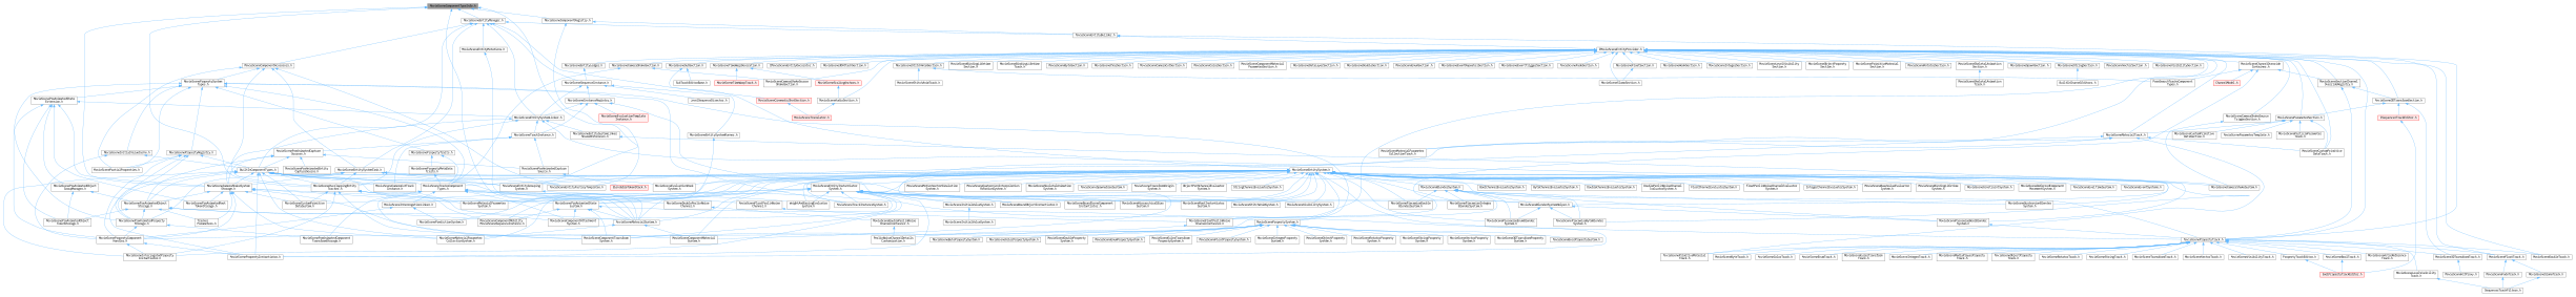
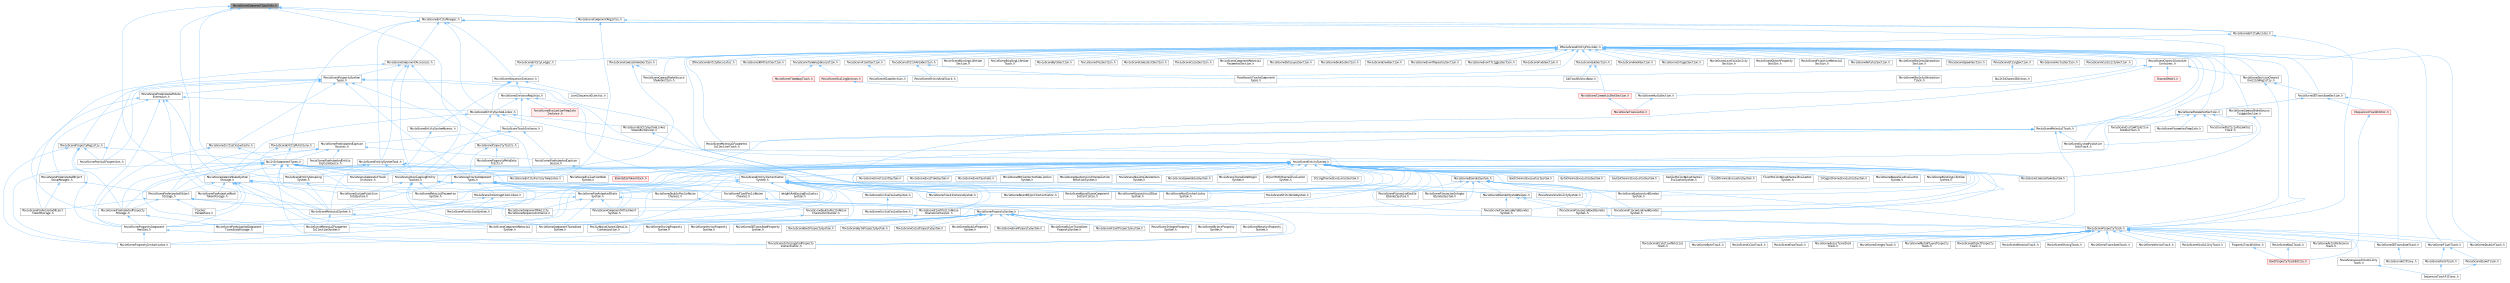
  digraph {
    fontname="IBM Plex Mono"
    node [color=grey40 fillcolor=white fontname="IBM Plex Mono" fontsize=10 shape=box style=filled]
    edge [color=steelblue1 dir=back fontname="IBM Plex Mono" fontsize=10 labelfontname=Helvetica labelfontsize=10 style=solid]
    n1 [color=gray40 fillcolor=grey60 fontcolor=black height=0.2 label="MovieSceneComponentTypeInfo.h" width=0.4]
    n2 [height=0.2 label="MovieSceneComponentRegistry.h" width=0.4]
    n3 [height=0.2 label="MovieSceneMaterialSystem.h" width=0.4]
    n4 [height=0.2 label="MovieSceneOverlappingEntity\lTracker.h" width=0.4]
    n5 [height=0.2 label="MovieSceneCameraShakeSystem\lStorage.h" width=0.4]
    n6 [height=0.2 label="MovieSceneEntityGrouping\lSystem.h" width=0.4]
    n7 [height=0.2 label="MovieSceneEntityManager.h" width=0.4]
    n8 [height=0.2 label="MovieSceneEntityBuilder.h" width=0.4]
    n9 [height=0.2 label="MovieSceneEntityFactoryTemplates.h" width=0.4]
    n10 [height=0.2 label="MovieSceneComponentMaterial\lSystem.h" width=0.4]
    n11 [height=0.2 label="MovieSceneMaterialParameter\lCollectionSystem.h" width=0.4]
    n12 [height=0.2 label="MovieSceneComponentAttachment\lSystem.h" width=0.4]
    n13 [height=0.2 label="MovieSceneComponentTransform\lSystem.h" width=0.4]
    n14 [height=0.2 label="MovieSceneInterrogatedProperty\lInstantiator.h" width=0.4]
    n15 [height=0.2 label="MovieSceneComponentMobility\lMovieSceneSequenceInstance.h" width=0.4]
    n16 [height=0.2 label="MovieSceneCustomPrimitive\lDataSystem.h" width=0.4]
    n17 [height=0.2 label="MovieSceneMaterialParameter\lSystem.h" width=0.4]
    n18 [height=0.2 label="MovieScenePropertyComponent\lHandler.h" width=0.4]
    n19 [height=0.2 label="Tracker\lParameters.h" width=0.4]
    n20 [height=0.2 label="MovieScenePreAnimatedObject\lStorage.h" width=0.4]
    n21 [height=0.2 label="MovieScenePreAnimatedRoot\lTokenStorage.h" width=0.4]
    n22 [height=0.2 label="MovieScenePreAnimatedState\lSystem.h" width=0.4]
    n23 [height=0.2 label="MovieSceneSequenceInstance.h" width=0.4]
    n24 [height=0.2 label="MovieSceneEntitySystemLinker.h" width=0.4]
    n25 [height=0.2 label="BuiltInComponentTypes.h" width=0.4]
    n26 [height=0.2 label="MovieSceneComponentAccessors.h" width=0.4]
    n27 [height=0.2 label="MovieSceneEntitySystemTask.h" width=0.4]
    n28 [height=0.2 label="MovieSceneEntityMutations.h" width=0.4]
    n29 [height=0.2 label="MovieSceneEntitySystem.h" width=0.4]
    n30 [height=0.2 label="IMovieSceneEntityProvider.h" width=0.4]
    n31 [height=0.2 label="MovieScenePropertyTrack.h" width=0.4]
    n32 [height=0.2 label="IMovieSceneEntityDecorator.h" width=0.4]
    n33 [height=0.2 label="MovieScene3DAttachSection.h" width=0.4]
    n34 [height=0.2 label="MovieScene3DTransformSection.h" width=0.4]
    n35 [height=0.2 label="MovieSceneParameterSection.h" width=0.4]
    n36 [height=0.2 label="MovieSceneCustomPrimitive\lDataTrack.h" width=0.4]
    n37 [height=0.2 label="MovieSceneMaterialTrack.h" width=0.4]
    n38 [height=0.2 label="MovieSceneMaterialParameter\lCollectionTrack.h" width=0.4]
    n39 [height=0.2 label="MovieSceneFloatPerlinNoise\lChannelContainer.h" width=0.4]
    n40 [height=0.2 label="MovieSceneDoubleTrack.h" width=0.4]
    n41 [height=0.2 label="MovieSceneFloatTrack.h" width=0.4]
    n42 [height=0.2 label="MovieSceneAudioSection.h" width=0.4]
    n43 [height=0.2 label="MovieSceneBindingLifetime\lSection.h" width=0.4]
    n44 [height=0.2 label="MovieSceneBindingLifetime\lTrack.h" width=0.4]
    n45 [height=0.2 label="MovieSceneByteSection.h" width=0.4]
    n46 [height=0.2 label="MovieSceneCVarSection.h" width=0.4]
    n47 [height=0.2 label="MovieSceneCameraCutSection.h" width=0.4]
    n48 [height=0.2 label="MovieSceneCameraShakeSection.h" width=0.4]
    n49 [height=0.2 label="MovieSceneCameraShakeSource\lShakeSection.h" width=0.4]
    n50 [height=0.2 label="MovieSceneCameraShakeSource\lTriggerSection.h" width=0.4]
    n51 [height=0.2 label="MovieSceneChannelOverride\lContainer.h" width=0.4]
    n52 [height=0.2 label="MovieSceneSectionChannel\lOverrideRegistry.h" width=0.4]
    n53 [height=0.2 label="MovieSceneColorSection.h" width=0.4]
    n54 [height=0.2 label="MovieSceneComponentMaterial\lParameterSection.h" width=0.4]
    n55 [height=0.2 label="MovieSceneDataLayerSection.h" width=0.4]
    n56 [height=0.2 label="MovieSceneDoubleSection.h" width=0.4]
    n57 [height=0.2 label="MovieSceneEntityLedger.h" width=0.4]
    n58 [height=0.2 label="MovieSceneEnumSection.h" width=0.4]
    n59 [height=0.2 label="MovieSceneEventRepeaterSection.h" width=0.4]
    n60 [height=0.2 label="MovieSceneEventTriggerSection.h" width=0.4]
    n61 [height=0.2 label="MovieSceneFadeSection.h" width=0.4]
    n62 [height=0.2 label="MovieSceneFloatSection.h" width=0.4]
    n63 [height=0.2 label="MovieSceneSlomoSection.h" width=0.4]
    n64 [height=0.2 label="MovieSceneHookSection.h" width=0.4]
    n65 [height=0.2 label="MovieSceneIntegerSection.h" width=0.4]
    n66 [height=0.2 label="MovieSceneLevelVisibility\lSection.h" width=0.4]
    n67 [height=0.2 label="MovieSceneObjectProperty\lSection.h" width=0.4]
    n68 [height=0.2 label="MovieScenePrimitiveMaterial\lSection.h" width=0.4]
    n69 [height=0.2 label="MovieSceneRotatorSection.h" width=0.4]
    n70 [height=0.2 label="MovieSceneSkeletalAnimation\lSection.h" width=0.4]
    n71 [height=0.2 label="MovieSceneSpawnSection.h" width=0.4]
    n72 [height=0.2 label="MovieSceneStitchAnimSection.h" width=0.4]
    n73 [height=0.2 label="MovieSceneStringSection.h" width=0.4]
    n74 [height=0.2 label="MovieSceneSubSection.h" width=0.4]
    n75 [height=0.2 label="MovieSceneTimeWarpDecoration.h" width=0.4]
    n76 [height=0.2 label="MovieSceneVectorSection.h" width=0.4]
    n77 [height=0.2 label="MovieSceneVisibilitySection.h" width=0.4]
    n78 [height=0.2 label="MovieScene3DTransformTrack.h" width=0.4]
    n79 [height=0.2 label="MovieScenePrimitiveMaterial\lTrack.h" width=0.4]
    n80 [height=0.2 label="MovieSceneActorReference\lTrack.h" width=0.4]
    n81 [height=0.2 label="MovieSceneBoolTrack.h" width=0.4]
    n82 [height=0.2 label="MovieSceneByteTrack.h" width=0.4]
    n83 [height=0.2 label="MovieSceneColorTrack.h" width=0.4]
    n84 [height=0.2 label="MovieSceneEnumTrack.h" width=0.4]
    n85 [height=0.2 label="MovieSceneEulerTransform\lTrack.h" width=0.4]
    n86 [height=0.2 label="MovieSceneIntegerTrack.h" width=0.4]
    n87 [height=0.2 label="MovieSceneLevelVisibility\lTrack.h" width=0.4]
    n88 [height=0.2 label="MovieSceneMediaPlayerProperty\lTrack.h" width=0.4]
    n89 [height=0.2 label="MovieSceneObjectProperty\lTrack.h" width=0.4]
    n90 [height=0.2 label="MovieSceneRotatorTrack.h" width=0.4]
    n91 [height=0.2 label="MovieSceneStringTrack.h" width=0.4]
    n92 [height=0.2 label="MovieSceneTransformTrack.h" width=0.4]
    n93 [height=0.2 label="MovieSceneVectorTrack.h" width=0.4]
    n94 [height=0.2 label="MovieSceneVisibilityTrack.h" width=0.4]
    n95 [height=0.2 label="PropertyTrackEditor.h" width=0.4]
    n96 [color=red fillcolor="#FFF0F0" height=0.2 label="ISequencerTrackEditor.h" width=0.4]
    n97 [height=0.2 label="MovieSceneCustomPrimitive\lDataSection.h" width=0.4]
    n98 [height=0.2 label="MovieSceneParameterTemplate.h" width=0.4]
    n99 [height=0.2 label="MovieSceneParticleParameter\lTrack.h" width=0.4]
    n100 [height=0.2 label="MovieSceneTracksComponent\lTypes.h" width=0.4]
    n101 [height=0.2 label="PerlinNoiseChannelDetails\lCustomization.h" width=0.4]
    n102 [height=0.2 label="MovieSceneFadeTrack.h" width=0.4]
    n103 [height=0.2 label="MovieSceneSlomoTrack.h" width=0.4]
    n104 [color=red fillcolor="#FFF0F0" height=0.2 label="MovieSceneTranslator.h" width=0.4]
    n105 [height=0.2 label="MovieSceneCameraShakeSystem.h" width=0.4]
    n106 [color=red fillcolor="#FFF0F0" height=0.2 label="ChannelModel.h" width=0.4]
    n107 [height=0.2 label="PoseSearchTracksComponent\lTypes.h" width=0.4]
    n108 [height=0.2 label="MovieSceneSkeletalAnimation\lTrack.h" width=0.4]
    n109 [height=0.2 label="MovieSceneStitchAnimTrack.h" width=0.4]
    n110 [height=0.2 label="BuiltInChannelEditors.h" width=0.4]
    n111 [color=red fillcolor="#FFF0F0" height=0.2 label="MovieSceneCinematicShotSection.h" width=0.4]
    n112 [height=0.2 label="SubTrackEditorBase.h" width=0.4]
    n113 [color=red fillcolor="#FFF0F0" height=0.2 label="MovieSceneScalingAnchors.h" width=0.4]
    n114 [color=red fillcolor="#FFF0F0" height=0.2 label="MovieSceneTimeWarpTrack.h" width=0.4]
    n115 [color=red fillcolor="#FFF0F0" height=0.2 label="BoolPropertyTrackEditor.h" width=0.4]
    n116 [height=0.2 label="MovieSceneHitProxy.h" width=0.4]
    n117 [height=0.2 label="MovieSceneDoublePerlinNoise\lChannel.h" width=0.4]
    n118 [height=0.2 label="MovieSceneFloatPerlinNoise\lChannel.h" width=0.4]
    n119 [height=0.2 label="MovieSceneInterrogationLinker.h" width=0.4]
    n120 [height=0.2 label="MovieScenePreAnimatedComponent\lTransformStorage.h" width=0.4]
    n121 [height=0.2 label="MovieSceneDoublePerlinNoise\lChannelContainer.h" width=0.4]
    n122 [height=0.2 label="MovieScenePredictionSystem.h" width=0.4]
    n123 [height=0.2 label="MovieScenePropertyInstantiator.h" width=0.4]
    n124 [height=0.2 label="SequencerTrackFilters.h" width=0.4]
    n125 [height=0.2 label="LevelSequenceDirector.h" width=0.4]
    n126 [height=0.2 label="MovieSceneEntitySystemRunner.h" width=0.4]
    n127 [height=0.2 label="MovieSceneInstanceRegistry.h" width=0.4]
    n128 [height=0.2 label="MovieSceneBlenderSystemHelper.h" width=0.4]
    n129 [height=0.2 label="MovieSceneEntitySystemLinker\lSharedExtension.h" width=0.4]
    n130 [height=0.2 label="MovieSceneTrackInstance.h" width=0.4]
    n131 [height=0.2 label="MovieSceneEntityInstantiator\lSystem.h" width=0.4]
    n132 [color=red fillcolor="#FFF0F0" height=0.2 label="MovieSceneEvaluationTemplate\lInstance.h" width=0.4]
    n133 [height=0.2 label="MovieScenePiecewiseBoolBlender\lSystem.h" width=0.4]
    n134 [height=0.2 label="MovieScenePiecewiseByteBlender\lSystem.h" width=0.4]
    n135 [height=0.2 label="MovieScenePiecewiseEnumBlender\lSystem.h" width=0.4]
    n136 [height=0.2 label="MovieSceneCameraCutTrack\lInstance.h" width=0.4]
    n137 [height=0.2 label="MovieScenePreAnimatedCapture\lSource.h" width=0.4]
    n138 [height=0.2 label="MovieScenePreAnimatedCapture\lSources.h" width=0.4]
    n139 [height=0.2 label="MovieScenePreAnimatedObject\lTokenStorage.h" width=0.4]
    n140 [height=0.2 label="MovieScenePreAnimatedProperty\lStorage.h" width=0.4]
    n141 [height=0.2 label="MovieScenePropertySystem.h" width=0.4]
    n142 [height=0.2 label="MovieScene3DTransformProperty\lSystem.h" width=0.4]
    n143 [height=0.2 label="MovieSceneBoolPropertySystem.h" width=0.4]
    n144 [height=0.2 label="MovieSceneBytePropertySystem.h" width=0.4]
    n145 [height=0.2 label="MovieSceneColorPropertySystem.h" width=0.4]
    n146 [height=0.2 label="MovieSceneDoubleProperty\lSystem.h" width=0.4]
    n147 [height=0.2 label="MovieSceneEnumPropertySystem.h" width=0.4]
    n148 [height=0.2 label="MovieSceneEulerTransform\lPropertySystem.h" width=0.4]
    n149 [height=0.2 label="MovieSceneFloatPropertySystem.h" width=0.4]
    n150 [height=0.2 label="MovieSceneIntegerProperty\lSystem.h" width=0.4]
    n151 [height=0.2 label="MovieSceneObjectProperty\lSystem.h" width=0.4]
    n152 [height=0.2 label="MovieSceneRotatorProperty\lSystem.h" width=0.4]
    n153 [height=0.2 label="MovieSceneStringProperty\lSystem.h" width=0.4]
    n154 [height=0.2 label="MovieSceneVectorProperty\lSystem.h" width=0.4]
    n155 [color=red fillcolor="#FFF0F0" height=0.2 label="BlendableTokenStack.h" width=0.4]
    n156 [height=0.2 label="MovieScenePreAnimatedEntity\lCaptureSource.h" width=0.4]
    n157 [height=0.2 label="MovieSceneBoundObjectInstantiator.h" width=0.4]
    n158 [height=0.2 label="MovieSceneBoundSceneComponent\lInstantiator.h" width=0.4]
    n159 [height=0.2 label="MovieSceneHierarchicalBias\lSystem.h" width=0.4]
    n160 [height=0.2 label="MovieSceneInitialValueSystem.h" width=0.4]
    n161 [height=0.2 label="MovieSceneRootInstantiator\lSystem.h" width=0.4]
    n162 [height=0.2 label="MovieSceneStitchAnimSystem.h" width=0.4]
    n163 [height=0.2 label="MovieSceneTrackInstanceSystem.h" width=0.4]
    n164 [height=0.2 label="MovieSceneVisibilitySystem.h" width=0.4]
    n165 [height=0.2 label="WeightAndEasingEvaluator\lSystem.h" width=0.4]
    n166 [height=0.2 label="MovieSceneInitialValueSystem.h" width=0.4]
    n167 [height=0.2 label="MovieSceneEvaluationHook\lSystem.h" width=0.4]
    n168 [height=0.2 label="MovieScenePartialProperties.h" width=0.4]
    n169 [height=0.2 label="MovieScenePropertySystem\lTypes.h" width=0.4]
    n170 [height=0.2 label="BoolChannelEvaluatorSystem.h" width=0.4]
    n171 [height=0.2 label="ByteChannelEvaluatorSystem.h" width=0.4]
    n172 [height=0.2 label="DoubleChannelEvaluatorSystem.h" width=0.4]
    n173 [height=0.2 label="DoublePerlinNoiseChannel\lEvaluatorSystem.h" width=0.4]
    n174 [height=0.2 label="FloatChannelEvaluatorSystem.h" width=0.4]
    n175 [height=0.2 label="FloatPerlinNoiseChannelEvaluator\lSystem.h" width=0.4]
    n176 [height=0.2 label="IntegerChannelEvaluatorSystem.h" width=0.4]
    n177 [height=0.2 label="MovieSceneBaseValueEvaluator\lSystem.h" width=0.4]
    n178 [height=0.2 label="MovieSceneBindingLifetime\lSystem.h" width=0.4]
    n179 [height=0.2 label="MovieSceneBlenderSystem.h" width=0.4]
    n180 [height=0.2 label="MovieScenePiecewiseDouble\lBlenderSystem.h" width=0.4]
    n181 [height=0.2 label="MovieScenePiecewiseInteger\lBlenderSystem.h" width=0.4]
    n182 [height=0.2 label="MovieSceneQuaternionBlender\lSystem.h" width=0.4]
    n183 [height=0.2 label="MovieSceneConstraintSystem.h" width=0.4]
-   n184 [height=0.2 label="MovieSceneDeferredComponent\lMovementSystem.h" width=0.4]
    n185 [height=0.2 label="MovieSceneEvalTimeSystem.h" width=0.4]
    n186 [height=0.2 label="MovieSceneEventSystems.h" width=0.4]
    n187 [height=0.2 label="MovieSceneMotionVectorSimulation\lSystem.h" width=0.4]
    n188 [height=0.2 label="MovieSceneQuaternionInterpolation\lRotationSystem.h" width=0.4]
    n189 [height=0.2 label="MovieSceneSkeletalAnimation\lSystem.h" width=0.4]
    n190 [height=0.2 label="MovieSceneSpawnablesSystem.h" width=0.4]
    n191 [height=0.2 label="MovieSceneTransformOrigin\lSystem.h" width=0.4]
    n192 [height=0.2 label="ObjectPathChannelEvaluator\lSystem.h" width=0.4]
    n193 [height=0.2 label="StringChannelEvaluatorSystem.h" width=0.4]
    n194 [height=0.2 label="MovieSceneInitialValueCache.h" width=0.4]
    n195 [height=0.2 label="MovieScenePreAnimatedState\lExtension.h" width=0.4]
    n196 [height=0.2 label="MovieScenePropertyRegistry.h" width=0.4]
    n197 [height=0.2 label="MovieScenePropertyTraits.h" width=0.4]
    n198 [height=0.2 label="MovieScenePreAnimatedObject\lGroupManager.h" width=0.4]
    n199 [height=0.2 label="MovieScenePropertyMetaData\lTraits.h" width=0.4]
    n1 -> n2
    n1 -> n3
    n1 -> n4
    n1 -> n5
    n1 -> n6
    n1 -> n7
    n2 -> n8
    n2 -> n9
    n3 -> n10
    n3 -> n11
    n4 -> n12
    n4 -> n13
    n4 -> n14
    n4 -> n15
    n4 -> n16
    n4 -> n17
    n5 -> n10
    n5 -> n11
    n5 -> n16
    n5 -> n17
    n5 -> n18
    n5 -> n19
    n5 -> n20
    n5 -> n21
    n5 -> n22
    n6 -> n3
    n7 -> n8
    n7 -> n23
    n7 -> n24
-   n7 -> n25
+   n28 -> n25
    n7 -> n26
    n7 -> n27
    n7 -> n28
    n7 -> n29
    n8 -> n30
    n8 -> n31
    n18 -> n14
    n18 -> n123
    n20 -> n3
    n20 -> n15
    n20 -> n19
    n20 -> n139
    n20 -> n140
    n22 -> n3
    n22 -> n12
    n22 -> n13
    n22 -> n15
    n22 -> n141
    n23 -> n24
    n23 -> n125
    n23 -> n126
    n23 -> n127
    n24 -> n4
    n24 -> n5
-   n24 -> n128
+   n24 -> n135
    n24 -> n129
    n24 -> n130
    n25 -> n3
    n25 -> n4
    n25 -> n5
    n25 -> n6
    n25 -> n11
    n25 -> n14
    n25 -> n16
    n25 -> n20
    n25 -> n31
    n25 -> n100
    n25 -> n123
    n25 -> n128
    n25 -> n136
    n25 -> n140
    n25 -> n165
    n25 -> n167
    n26 -> n4
    n26 -> n9
    n26 -> n27
    n26 -> n168
    n26 -> n169
    n27 -> n4
    n27 -> n5
    n27 -> n6
    n27 -> n9
    n27 -> n128
    n27 -> n140
    n28 -> n3
    n29 -> n3
    n29 -> n4
    n29 -> n6
    n29 -> n10
    n29 -> n11
    n29 -> n16
    n29 -> n17
    n29 -> n22
    n29 -> n105
    n29 -> n122
    n29 -> n123
    n29 -> n131
    n29 -> n133
    n29 -> n134
    n29 -> n135
    n29 -> n141
    n29 -> n157
    n29 -> n158
    n29 -> n159
    n29 -> n161
    n29 -> n162
    n29 -> n163
    n29 -> n164
    n29 -> n165
    n29 -> n167
    n29 -> n170
    n29 -> n171
    n29 -> n172
    n29 -> n173
    n29 -> n174
    n29 -> n175
    n29 -> n176
    n29 -> n177
    n29 -> n178
    n29 -> n179
    n29 -> n180
    n29 -> n181
    n29 -> n182
    n29 -> n183
-   n29 -> n184
    n29 -> n185
    n29 -> n186
    n29 -> n187
    n29 -> n188
    n29 -> n189
    n29 -> n190
    n29 -> n191
    n29 -> n192
    n29 -> n193
    n30 -> n31
    n30 -> n32
    n30 -> n33
    n30 -> n34
    n30 -> n35
    n30 -> n36
    n30 -> n37
    n30 -> n38
    n30 -> n39
    n30 -> n40
    n30 -> n41
    n30 -> n42
    n30 -> n43
    n30 -> n44
    n30 -> n45
    n30 -> n46
    n30 -> n47
    n30 -> n48
    n30 -> n49
    n30 -> n50
    n30 -> n51
    n30 -> n52
    n30 -> n53
    n30 -> n54
    n30 -> n55
    n30 -> n56
    n30 -> n57
    n30 -> n58
    n30 -> n59
    n30 -> n60
    n30 -> n61
    n30 -> n62
    n30 -> n63
    n30 -> n64
    n30 -> n65
    n30 -> n66
    n30 -> n67
    n30 -> n68
    n30 -> n69
    n30 -> n70
    n30 -> n71
    n30 -> n72
    n30 -> n73
    n30 -> n74
    n30 -> n75
    n30 -> n76
    n30 -> n77
    n31 -> n40
    n31 -> n41
    n31 -> n78
    n31 -> n79
    n31 -> n80
    n31 -> n81
    n31 -> n82
    n31 -> n83
    n31 -> n84
    n31 -> n85
    n31 -> n86
    n31 -> n87
    n31 -> n88
    n31 -> n89
    n31 -> n90
    n31 -> n91
    n31 -> n92
    n31 -> n93
    n31 -> n94
    n31 -> n95
    n34 -> n35
    n34 -> n78
    n34 -> n96
    n35 -> n36
    n35 -> n37
    n35 -> n97
    n35 -> n98
    n35 -> n99
    n37 -> n10
    n37 -> n36
    n37 -> n38
    n37 -> n79
    n37 -> n100
    n39 -> n101
    n41 -> n102
    n41 -> n103
    n42 -> n104
    n48 -> n49
    n48 -> n100
    n50 -> n105
    n51 -> n39
    n51 -> n52
    n51 -> n106
    n51 -> n107
    n52 -> n31
    n52 -> n34
    n57 -> n23
    n62 -> n63
    n70 -> n108
    n72 -> n107
    n72 -> n109
    n73 -> n110
    n74 -> n111
    n74 -> n112
    n75 -> n113
    n75 -> n114
    n78 -> n116
    n81 -> n115
    n87 -> n124
    n95 -> n115
    n96 -> n115
    n100 -> n3
    n100 -> n12
    n100 -> n13
    n100 -> n31
    n100 -> n117
    n100 -> n118
    n100 -> n119
    n100 -> n120
    n102 -> n124
    n103 -> n124
    n111 -> n104
    n113 -> n42
    n117 -> n121
    n118 -> n39
    n119 -> n18
    n119 -> n122
    n121 -> n101
    n126 -> n3
    n127 -> n24
    n127 -> n130
    n127 -> n131
    n127 -> n132
    n128 -> n133
    n128 -> n134
    n128 -> n135
    n129 -> n105
    n130 -> n136
    n130 -> n137
    n130 -> n138
    n131 -> n12
    n131 -> n13
    n131 -> n14
    n131 -> n15
    n131 -> n17
    n131 -> n22
    n131 -> n123
    n131 -> n157
    n131 -> n158
    n131 -> n159
    n131 -> n160
    n131 -> n161
    n131 -> n162
    n131 -> n163
    n131 -> n164
    n131 -> n165
    n133 -> n31
    n137 -> n155
    n138 -> n5
    n138 -> n20
    n138 -> n25
    n138 -> n137
    n138 -> n156
    n140 -> n18
    n140 -> n120
    n141 -> n13
    n141 -> n142
    n141 -> n143
    n141 -> n144
    n141 -> n145
    n141 -> n146
    n141 -> n147
    n141 -> n148
    n141 -> n149
    n141 -> n150
    n141 -> n151
    n141 -> n152
    n141 -> n153
    n141 -> n154
    n160 -> n166
    n169 -> n100
    n169 -> n140
    n169 -> n141
    n169 -> n163
    n169 -> n168
    n169 -> n194
    n169 -> n195
    n169 -> n196
    n169 -> n197
    n179 -> n18
    n179 -> n128
    n179 -> n133
    n179 -> n134
    n179 -> n135
    n179 -> n180
    n179 -> n181
    n179 -> n182
    n194 -> n18
    n194 -> n25
    n195 -> n5
    n195 -> n18
    n195 -> n21
    n195 -> n24
    n195 -> n139
    n195 -> n198
    n196 -> n18
    n196 -> n25
    n196 -> n123
    n196 -> n140
    n196 -> n168
    n197 -> n100
    n197 -> n199
    n198 -> n20
    n198 -> n139
    n199 -> n100
  }
